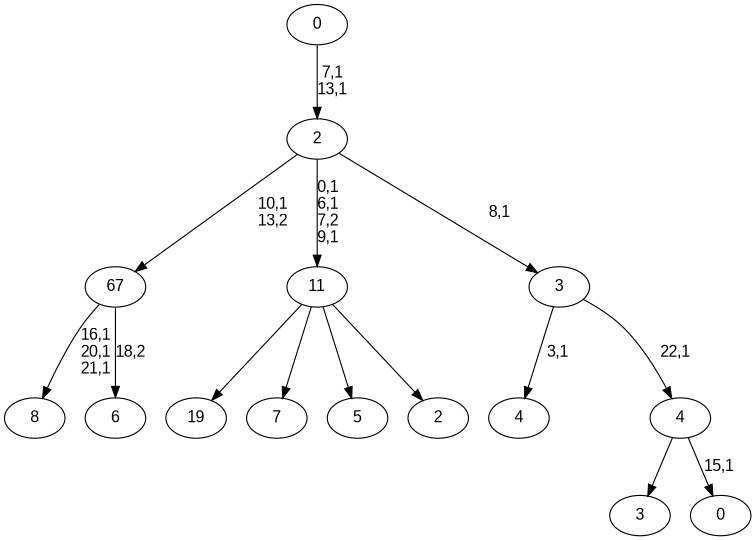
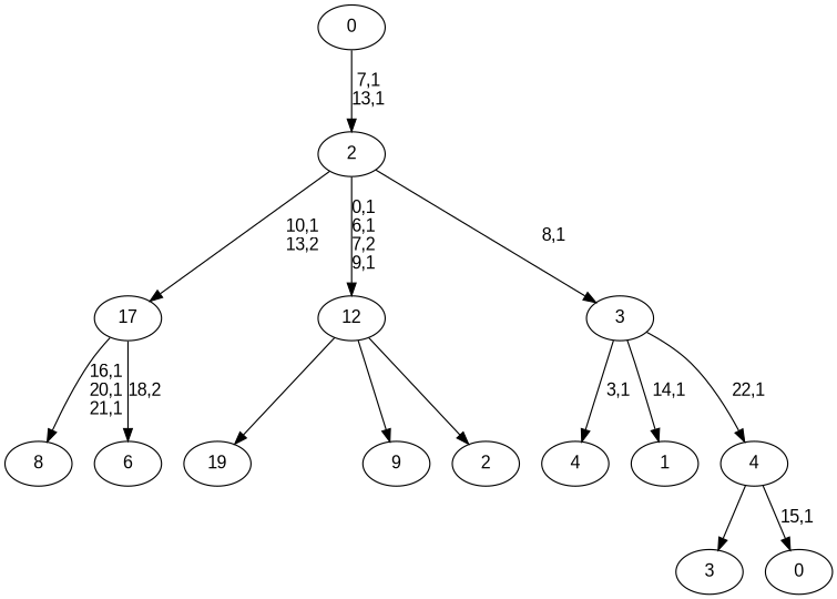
  digraph {
    fontname="Liberation Sans"
    node [fontname="Liberation Sans"]
    edge [fontname="Liberation Sans"]
    n1 [label=19]
    n2 [label=8]
-   n3 [label=7]
    n4 [label=6]
-   17 [label=67]
-   n6 [label=5]
+   17
+   n6 [label=9]
    n7 [label=4]
    n8 [label=3]
    n9 [label=2]
-   11
+   11 [label=12]
+   n11 [label=1]
    n12 [label=0]
    4
    3
    2
    0
    17 -> n2 [label="16,1\n20,1\n21,1"]
    17 -> n4 [label="18,2"]
    11 -> n1
-   11 -> n3
    11 -> n6
    11 -> n9
    4 -> n8
    4 -> n12 [label="15,1"]
    3 -> n7 [label="3,1"]
+   3 -> n11 [label="14,1"]
    3 -> 4 [label="22,1"]
    2 -> 17 [label="10,1\n13,2"]
    2 -> 11 [label="0,1\n6,1\n7,2\n9,1"]
    2 -> 3 [label="8,1"]
    0 -> 2 [label="7,1\n13,1"]
  }
